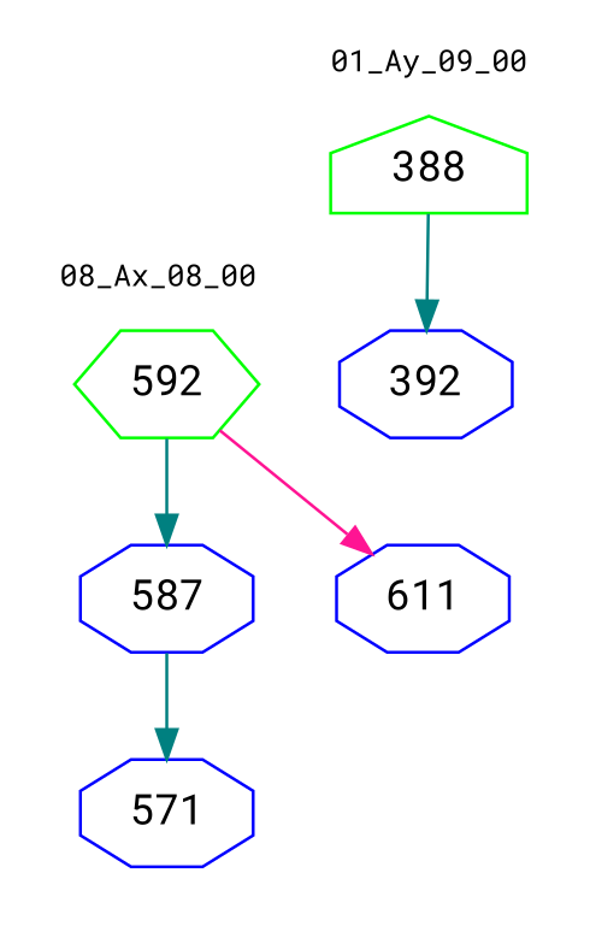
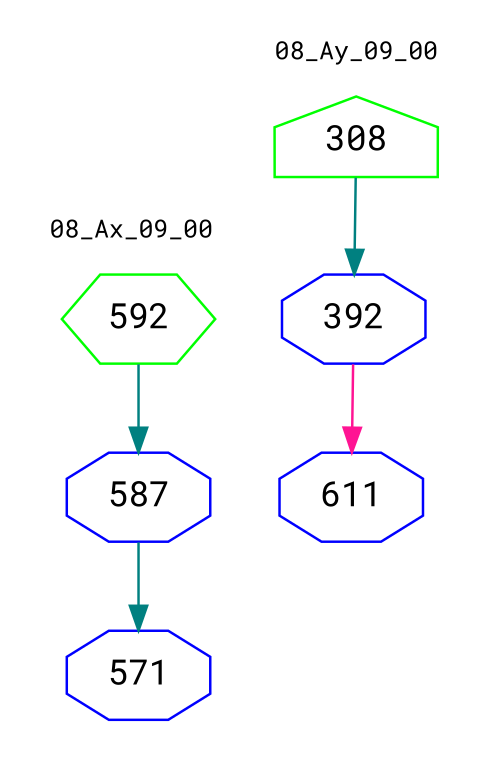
  digraph {
    fontname="Roboto Mono"
    node [color=blue fontname="Roboto Mono" shape=octagon]
    edge [color=teal fontname="Roboto Mono"]
    n1 [color=green label=592 shape=hexagon]
    n2 [label=587]
    n3 [label=571]
-   n4 [color=green label=388 shape=house]
+   n4 [color=green label=308 shape=house]
    n5 [label=392]
    n6 [label=611]
    subgraph cluster_1 {
      color=white
      fontsize=10
-     label="08_Ax_08_00"
+     label="08_Ax_09_00"
      n1
      n2
      n3
    }
    subgraph cluster_2 {
      color=white
      fontsize=10
-     label="01_Ay_09_00"
+     label="08_Ay_09_00"
      n4
      n5
      n6
    }
    n1 -> n2
    n2 -> n3
    n4 -> n5
-   n1 -> n6 [color=deeppink]
+   n5 -> n6 [color=deeppink]
  }
